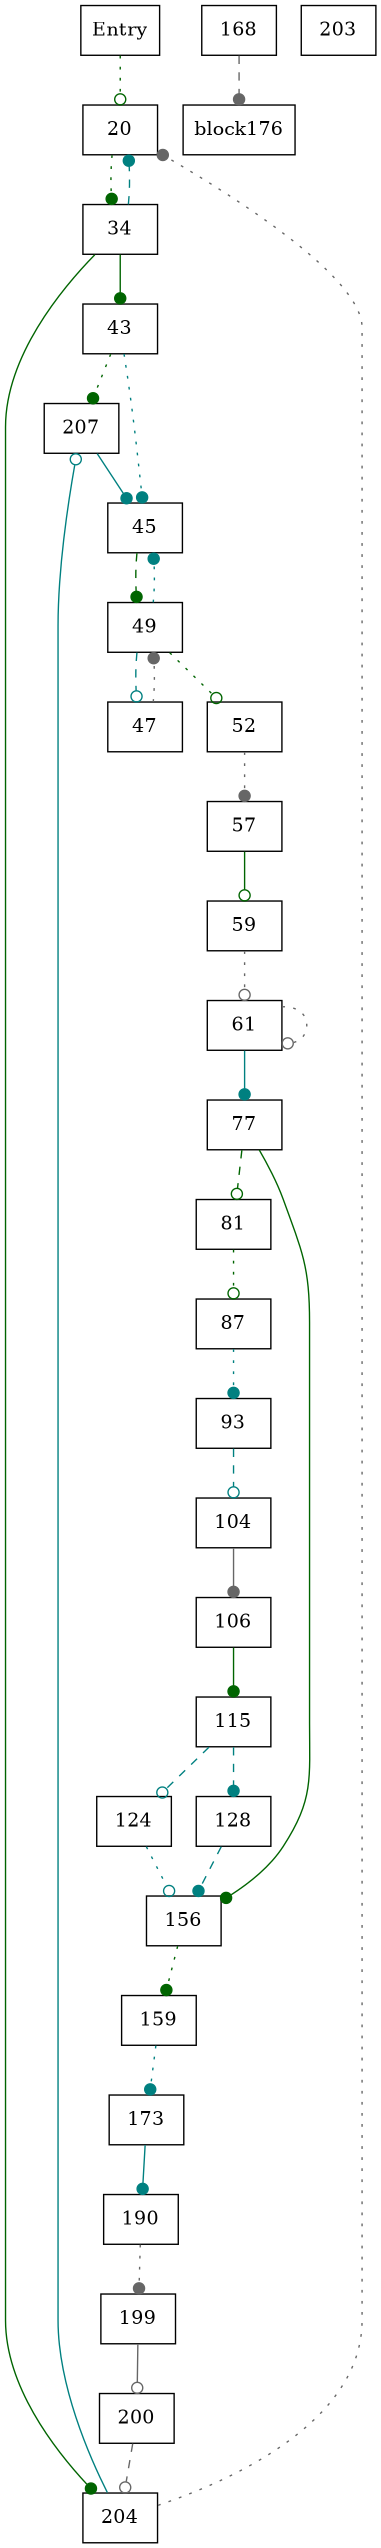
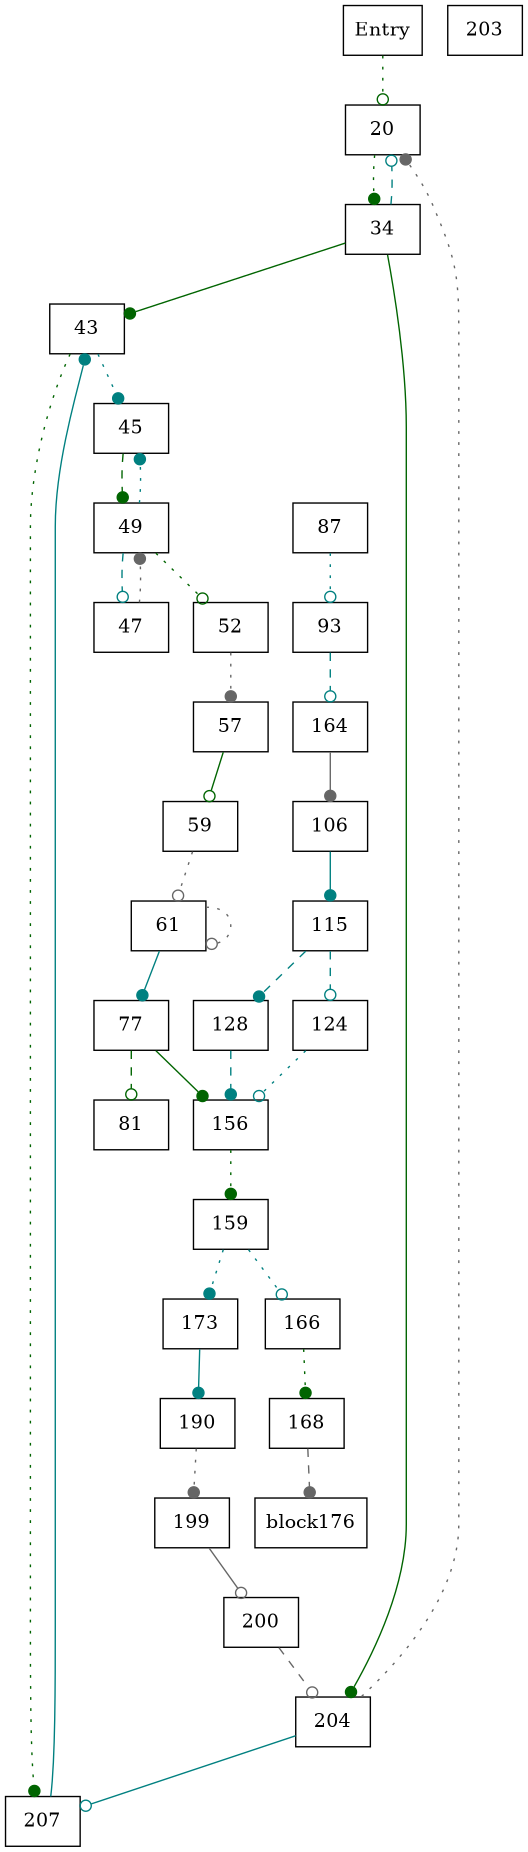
  digraph {
    fontname="DejaVu Serif"
    node [fontname="DejaVu Serif" shape=box]
    edge [arrowhead=dot color=teal fontname="DejaVu Serif" style=dotted]
    n1 [label=Entry]
    n2 [label=20]
    n3 [label=34]
    n4 [label=204]
    n5 [label=43]
    n6 [label=207]
    n7 [label=45]
    n8 [label=49]
    n9 [label=47]
    n10 [label=52]
    n11 [label=57]
    n12 [label=59]
    n13 [label=61]
    n14 [label=77]
    n15 [label=81]
    n16 [label=156]
    n17 [label=87]
    n18 [label=159]
    n19 [label=93]
-   n20 [label=104]
+   n20 [label=164]
    n21 [label=106]
    n22 [label=115]
    n23 [label=124]
    n24 [label=128]
+   n25 [label=166]
    n26 [label=173]
    n27 [label=168]
    n28 [label=190]
    block176
    n30 [label=199]
    n31 [label=200]
    n32 [label=203]
    n1 -> n2 [arrowhead=odot color=darkgreen]
    n2 -> n3 [color=darkgreen]
-   n3 -> n2 [style=dashed]
+   n3 -> n2 [arrowhead=odot style=dashed]
    n3 -> n4 [color=darkgreen style=solid]
    n3 -> n5 [color=darkgreen style=solid]
    n4 -> n2 [color=gray40]
    n4 -> n6 [arrowhead=odot style=solid]
    n5 -> n6 [color=darkgreen]
    n5 -> n7
-   n6 -> n7 [style=solid]
+   n6 -> n5 [style=solid]
    n7 -> n8 [color=darkgreen style=dashed]
    n8 -> n7
    n8 -> n9 [arrowhead=odot style=dashed]
    n8 -> n10 [arrowhead=odot color=darkgreen]
    n9 -> n8 [color=gray40]
    n10 -> n11 [color=gray40]
    n11 -> n12 [arrowhead=odot color=darkgreen style=solid]
    n12 -> n13 [arrowhead=odot color=gray40]
    n13 -> n13 [arrowhead=odot color=gray40]
    n13 -> n14 [style=solid]
    n14 -> n15 [arrowhead=odot color=darkgreen style=dashed]
    n14 -> n16 [color=darkgreen style=solid]
-   n15 -> n17 [arrowhead=odot color=darkgreen]
    n16 -> n18 [color=darkgreen]
-   n17 -> n19
+   n17 -> n19 [arrowhead=odot]
+   n18 -> n25 [arrowhead=odot]
    n18 -> n26
    n19 -> n20 [arrowhead=odot style=dashed]
    n20 -> n21 [color=gray40 style=solid]
-   n21 -> n22 [color=darkgreen style=solid]
+   n21 -> n22 [style=solid]
    n22 -> n23 [arrowhead=odot style=dashed]
    n22 -> n24 [style=dashed]
    n23 -> n16 [arrowhead=odot]
    n24 -> n16 [style=dashed]
+   n25 -> n27 [color=darkgreen]
    n26 -> n28 [style=solid]
    n27 -> block176 [color=gray40 style=dashed]
    n28 -> n30 [color=gray40]
    n30 -> n31 [arrowhead=odot color=gray40 style=solid]
    n31 -> n4 [arrowhead=odot color=gray40 style=dashed]
  }
